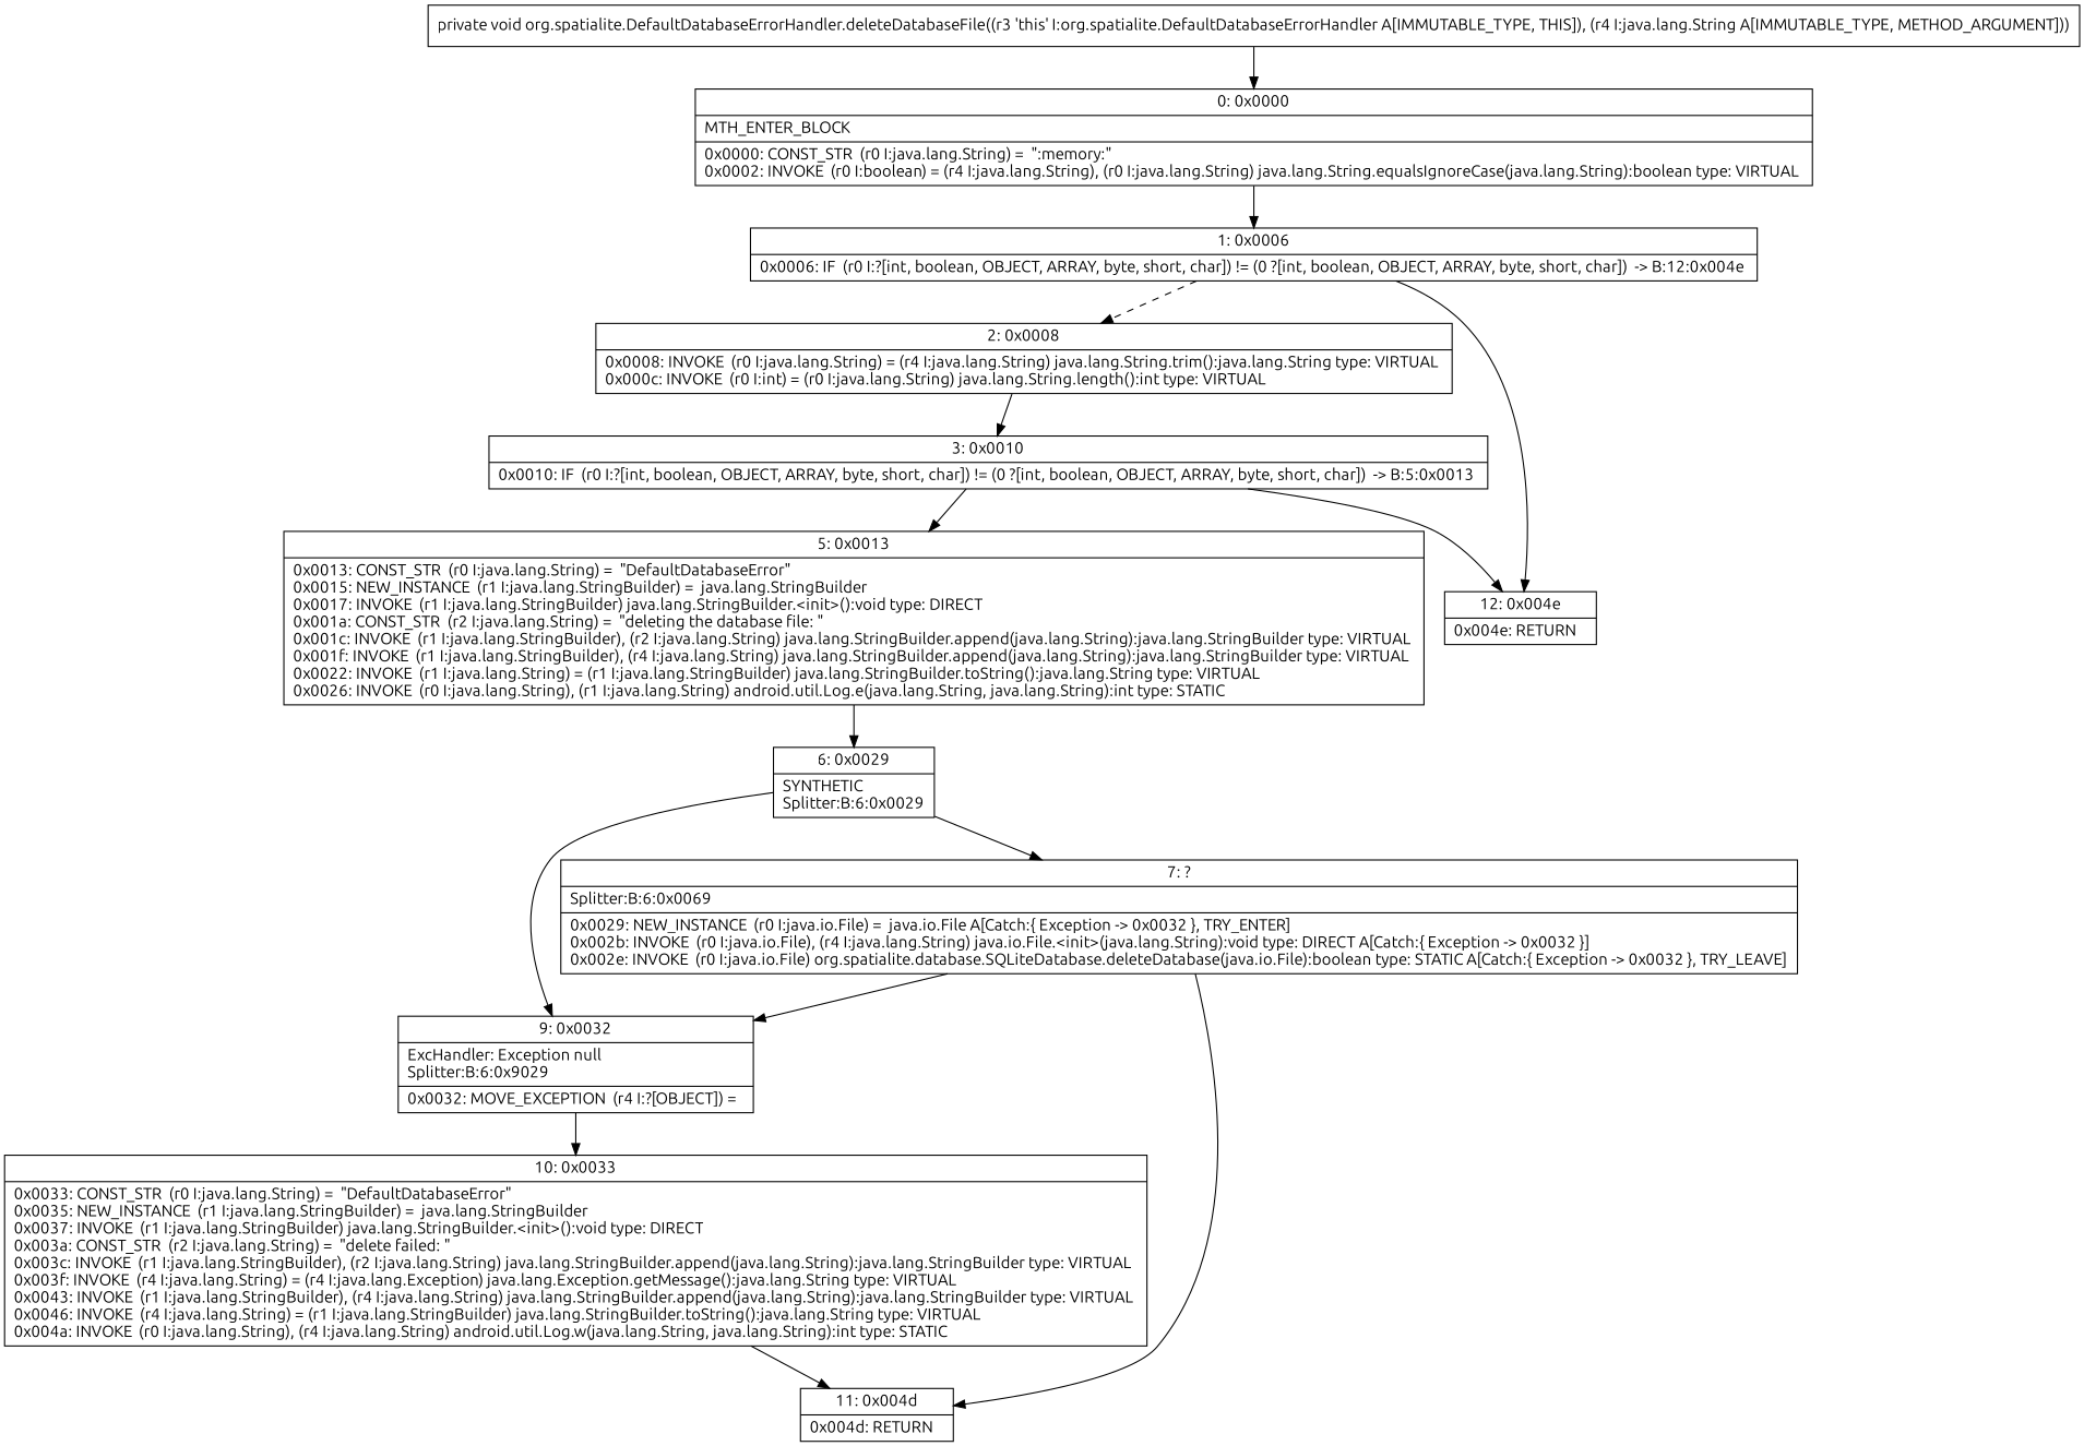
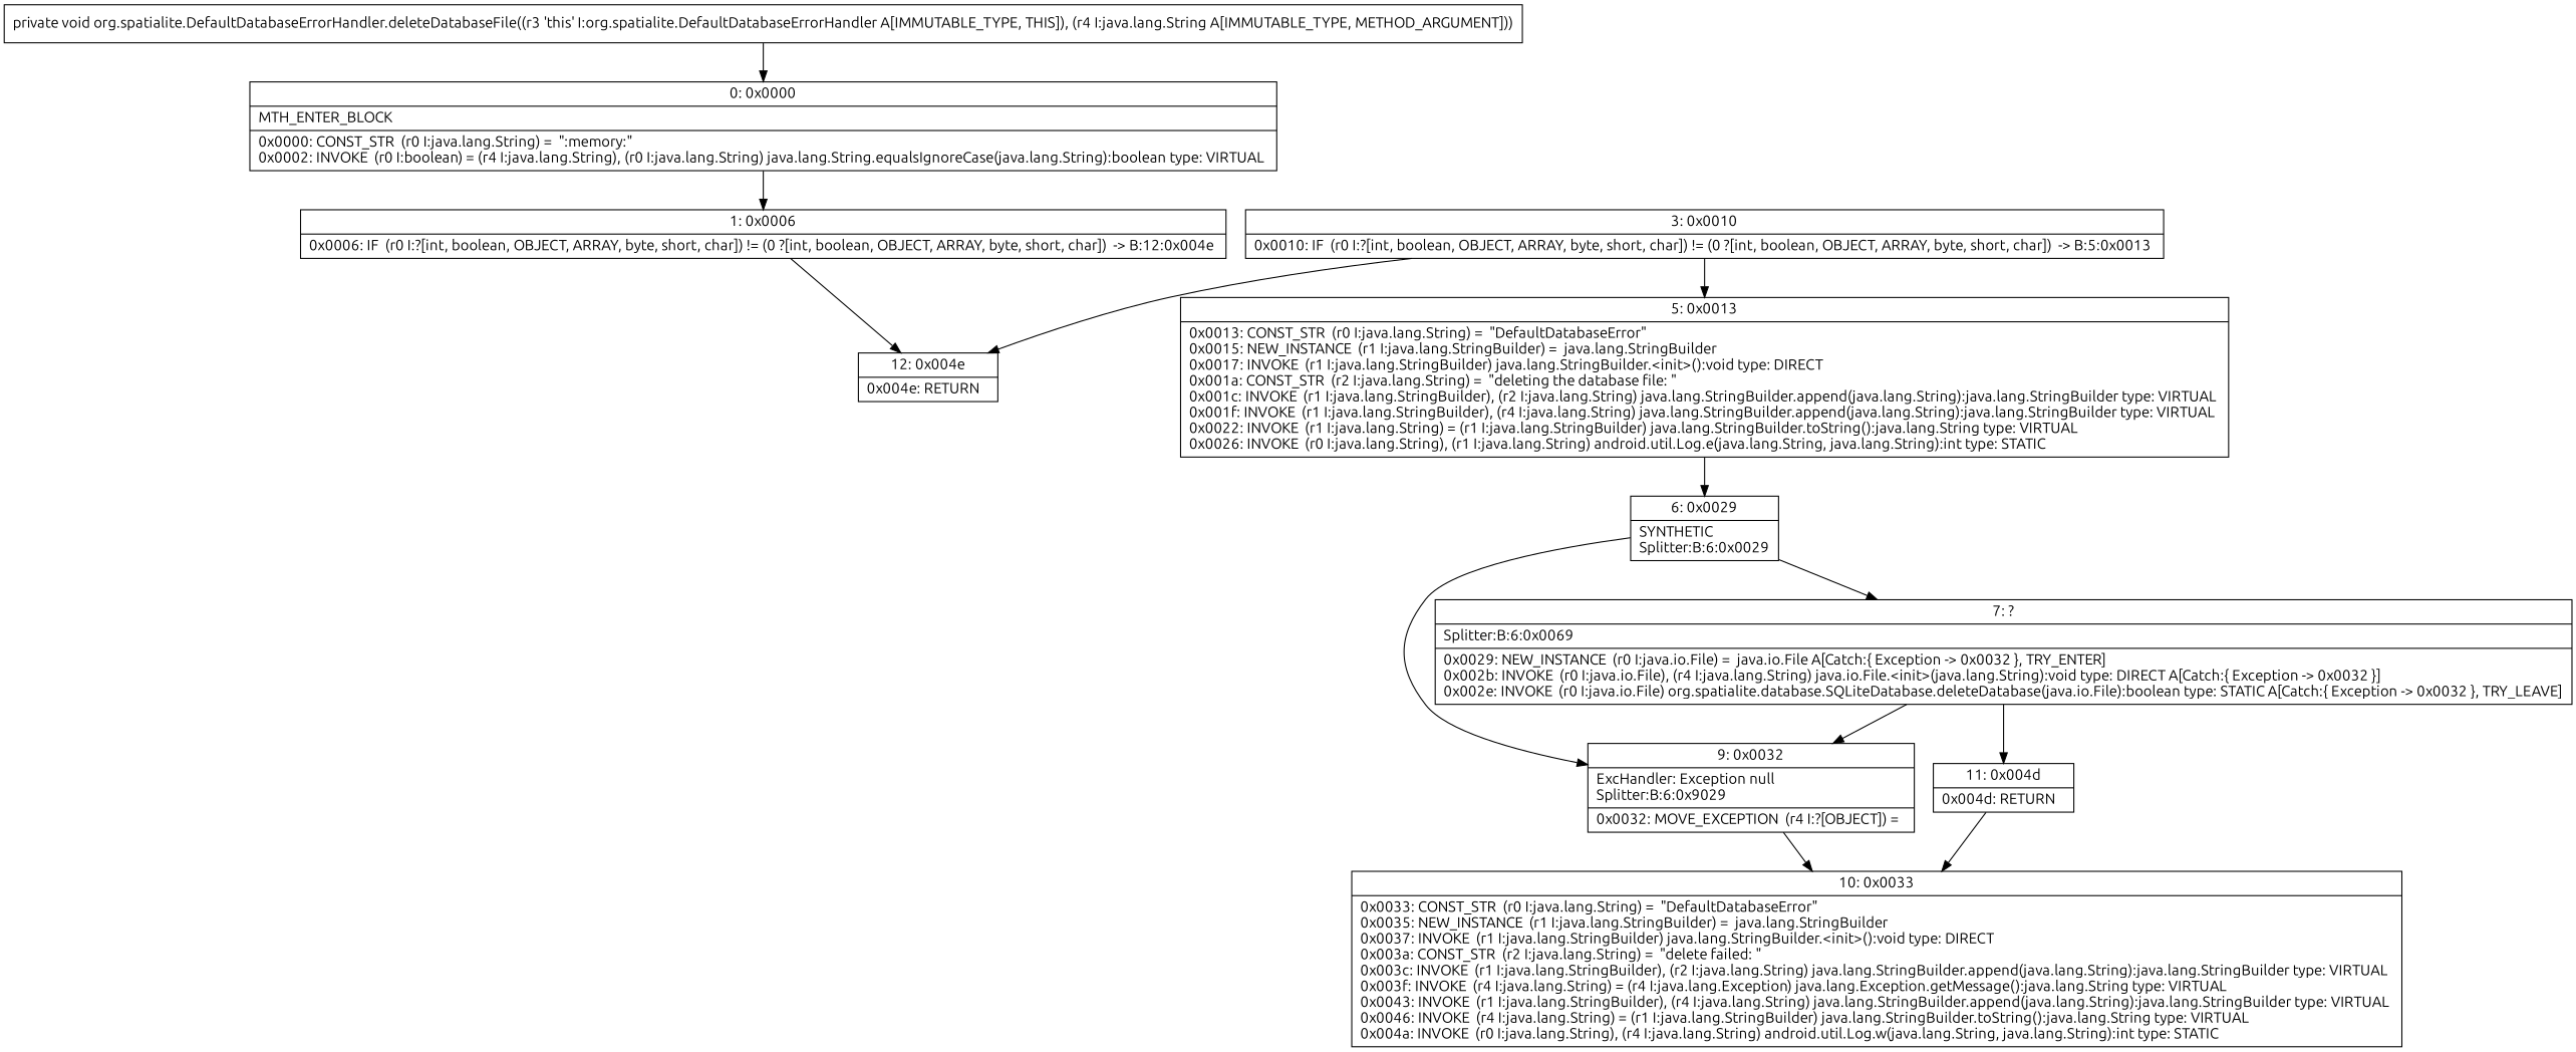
  digraph {
    fontname=Ubuntu
    node [fontname=Ubuntu shape=record]
    edge [fontname=Ubuntu]
    n1 [label="{0\:\ 0x0000|MTH_ENTER_BLOCK\l|0x0000: CONST_STR  (r0 I:java.lang.String) =  \":memory:\" \l0x0002: INVOKE  (r0 I:boolean) = (r4 I:java.lang.String), (r0 I:java.lang.String) java.lang.String.equalsIgnoreCase(java.lang.String):boolean type: VIRTUAL \l}"]
    n2 [label="{1\:\ 0x0006|0x0006: IF  (r0 I:?[int, boolean, OBJECT, ARRAY, byte, short, char]) != (0 ?[int, boolean, OBJECT, ARRAY, byte, short, char])  \-\> B:12:0x004e \l}"]
-   n3 [label="{2\:\ 0x0008|0x0008: INVOKE  (r0 I:java.lang.String) = (r4 I:java.lang.String) java.lang.String.trim():java.lang.String type: VIRTUAL \l0x000c: INVOKE  (r0 I:int) = (r0 I:java.lang.String) java.lang.String.length():int type: VIRTUAL \l}"]
    n4 [label="{12\:\ 0x004e|0x004e: RETURN   \l}"]
    n5 [label="{3\:\ 0x0010|0x0010: IF  (r0 I:?[int, boolean, OBJECT, ARRAY, byte, short, char]) != (0 ?[int, boolean, OBJECT, ARRAY, byte, short, char])  \-\> B:5:0x0013 \l}"]
    n6 [label="{5\:\ 0x0013|0x0013: CONST_STR  (r0 I:java.lang.String) =  \"DefaultDatabaseError\" \l0x0015: NEW_INSTANCE  (r1 I:java.lang.StringBuilder) =  java.lang.StringBuilder \l0x0017: INVOKE  (r1 I:java.lang.StringBuilder) java.lang.StringBuilder.\<init\>():void type: DIRECT \l0x001a: CONST_STR  (r2 I:java.lang.String) =  \"deleting the database file: \" \l0x001c: INVOKE  (r1 I:java.lang.StringBuilder), (r2 I:java.lang.String) java.lang.StringBuilder.append(java.lang.String):java.lang.StringBuilder type: VIRTUAL \l0x001f: INVOKE  (r1 I:java.lang.StringBuilder), (r4 I:java.lang.String) java.lang.StringBuilder.append(java.lang.String):java.lang.StringBuilder type: VIRTUAL \l0x0022: INVOKE  (r1 I:java.lang.String) = (r1 I:java.lang.StringBuilder) java.lang.StringBuilder.toString():java.lang.String type: VIRTUAL \l0x0026: INVOKE  (r0 I:java.lang.String), (r1 I:java.lang.String) android.util.Log.e(java.lang.String, java.lang.String):int type: STATIC \l}"]
    n7 [label="{6\:\ 0x0029|SYNTHETIC\lSplitter:B:6:0x0029\l}"]
    n8 [label="{7\:\ ?|Splitter:B:6:0x0069\l|0x0029: NEW_INSTANCE  (r0 I:java.io.File) =  java.io.File A[Catch:\{ Exception \-\> 0x0032 \}, TRY_ENTER]\l0x002b: INVOKE  (r0 I:java.io.File), (r4 I:java.lang.String) java.io.File.\<init\>(java.lang.String):void type: DIRECT A[Catch:\{ Exception \-\> 0x0032 \}]\l0x002e: INVOKE  (r0 I:java.io.File) org.spatialite.database.SQLiteDatabase.deleteDatabase(java.io.File):boolean type: STATIC A[Catch:\{ Exception \-\> 0x0032 \}, TRY_LEAVE]\l}"]
    n9 [label="{9\:\ 0x0032|ExcHandler: Exception null\lSplitter:B:6:0x9029\l|0x0032: MOVE_EXCEPTION  (r4 I:?[OBJECT]) =  \l}"]
    n10 [label="{11\:\ 0x004d|0x004d: RETURN   \l}"]
    n11 [label="{10\:\ 0x0033|0x0033: CONST_STR  (r0 I:java.lang.String) =  \"DefaultDatabaseError\" \l0x0035: NEW_INSTANCE  (r1 I:java.lang.StringBuilder) =  java.lang.StringBuilder \l0x0037: INVOKE  (r1 I:java.lang.StringBuilder) java.lang.StringBuilder.\<init\>():void type: DIRECT \l0x003a: CONST_STR  (r2 I:java.lang.String) =  \"delete failed: \" \l0x003c: INVOKE  (r1 I:java.lang.StringBuilder), (r2 I:java.lang.String) java.lang.StringBuilder.append(java.lang.String):java.lang.StringBuilder type: VIRTUAL \l0x003f: INVOKE  (r4 I:java.lang.String) = (r4 I:java.lang.Exception) java.lang.Exception.getMessage():java.lang.String type: VIRTUAL \l0x0043: INVOKE  (r1 I:java.lang.StringBuilder), (r4 I:java.lang.String) java.lang.StringBuilder.append(java.lang.String):java.lang.StringBuilder type: VIRTUAL \l0x0046: INVOKE  (r4 I:java.lang.String) = (r1 I:java.lang.StringBuilder) java.lang.StringBuilder.toString():java.lang.String type: VIRTUAL \l0x004a: INVOKE  (r0 I:java.lang.String), (r4 I:java.lang.String) android.util.Log.w(java.lang.String, java.lang.String):int type: STATIC \l}"]
    n12 [label="{private void org.spatialite.DefaultDatabaseErrorHandler.deleteDatabaseFile((r3 'this' I:org.spatialite.DefaultDatabaseErrorHandler A[IMMUTABLE_TYPE, THIS]), (r4 I:java.lang.String A[IMMUTABLE_TYPE, METHOD_ARGUMENT])) }"]
    n1 -> n2
-   n2 -> n3 [style=dashed]
    n2 -> n4
-   n3 -> n5
    n5 -> n4 [style=solid]
    n5 -> n6
    n6 -> n7
    n7 -> n8
    n7 -> n9
    n8 -> n9
    n8 -> n10
    n9 -> n11
-   n11 -> n10
+   n10 -> n11
    n12 -> n1
  }
